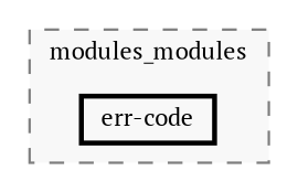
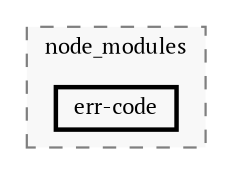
  digraph {
    compound=true
    fontname="PT Serif"
    n1 [color=black fillcolor="#f8f8f8" fontname="PT Serif" fontsize=10 height=0.2 label="err-code" shape=box style="filled,bold" width=0.4]
    subgraph cluster_1 {
      bgcolor="#f8f8f8"
      fontsize=10
-     label=modules_modules
+     label=node_modules
      pencolor=grey50
      style="filled,dashed"
      n1
    }
  }
